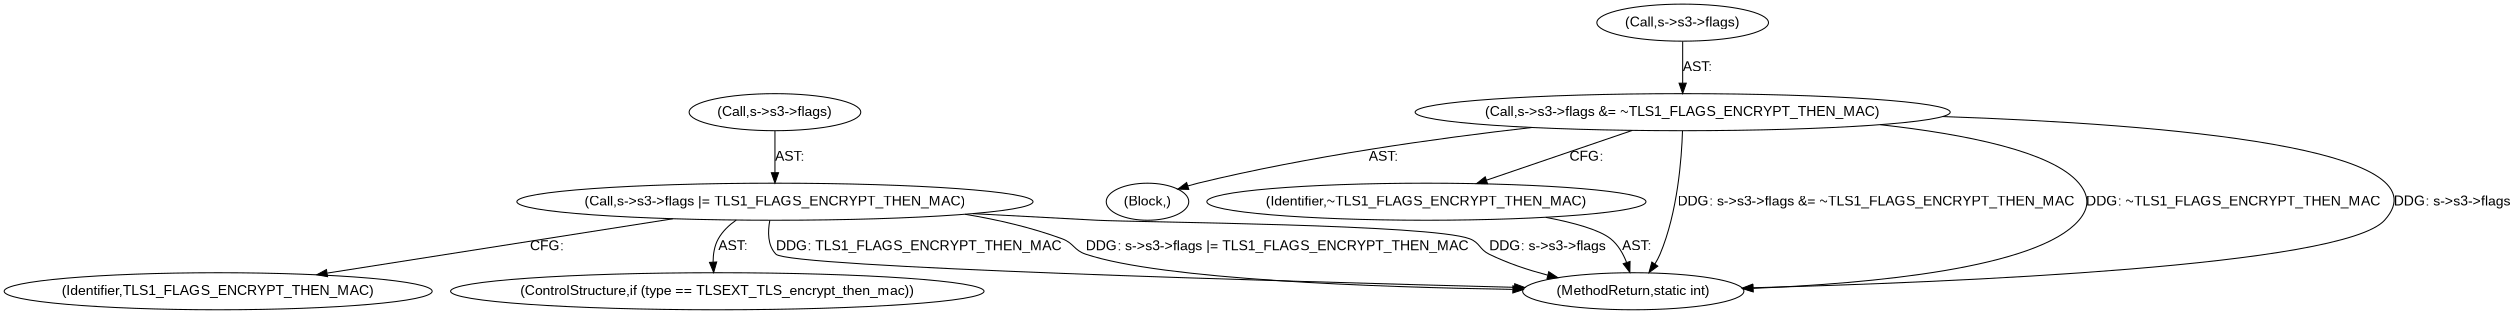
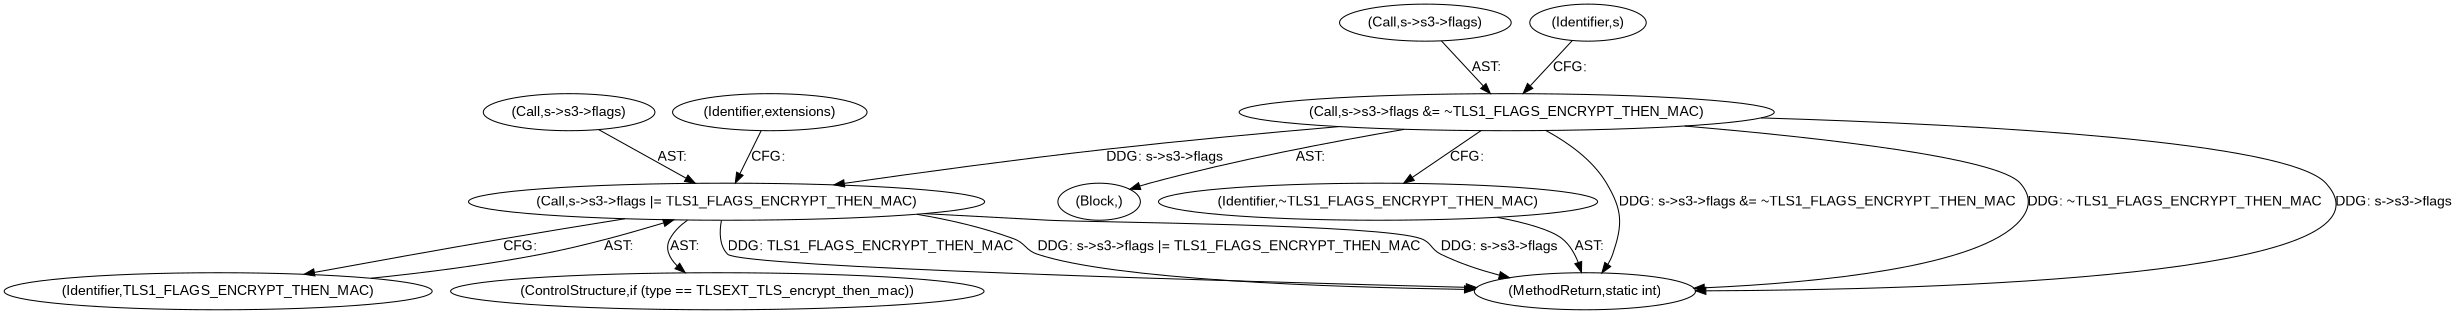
  digraph {
    fontname="Liberation Sans"
    node [fontname="Liberation Sans"]
    edge [fontname="Liberation Sans"]
    n1 [label="(Call,s->s3->flags &= ~TLS1_FLAGS_ENCRYPT_THEN_MAC)"]
    n2 [label="(Call,s->s3->flags |= TLS1_FLAGS_ENCRYPT_THEN_MAC)"]
    n3 [label="(Block,)"]
    n4 [label="(Identifier,~TLS1_FLAGS_ENCRYPT_THEN_MAC)"]
    n5 [label="(MethodReturn,static int)"]
    n6 [label="(Identifier,TLS1_FLAGS_ENCRYPT_THEN_MAC)"]
    n7 [label="(ControlStructure,if (type == TLSEXT_TLS_encrypt_then_mac))"]
    n8 [label="(Call,s->s3->flags)"]
+   n9 [label="(Identifier,extensions)"]
    n10 [label="(Call,s->s3->flags)"]
+   n11 [label="(Identifier,s)"]
+   n1 -> n2 [label="DDG: s->s3->flags"]
    n1 -> n3 [label="AST: "]
    n1 -> n4 [label="CFG: "]
    n1 -> n5 [label="DDG: s->s3->flags &= ~TLS1_FLAGS_ENCRYPT_THEN_MAC"]
    n1 -> n5 [label="DDG: ~TLS1_FLAGS_ENCRYPT_THEN_MAC"]
    n1 -> n5 [label="DDG: s->s3->flags"]
    n2 -> n5 [label="DDG: TLS1_FLAGS_ENCRYPT_THEN_MAC"]
    n2 -> n5 [label="DDG: s->s3->flags |= TLS1_FLAGS_ENCRYPT_THEN_MAC"]
    n2 -> n5 [label="DDG: s->s3->flags"]
    n2 -> n6 [label="CFG: "]
    n2 -> n7 [label="AST: "]
    n4 -> n5 [label="AST: "]
+   n6 -> n2 [label="AST: "]
    n8 -> n2 [label="AST: "]
+   n9 -> n2 [label="CFG: "]
    n10 -> n1 [label="AST: "]
+   n11 -> n1 [label="CFG: "]
  }
